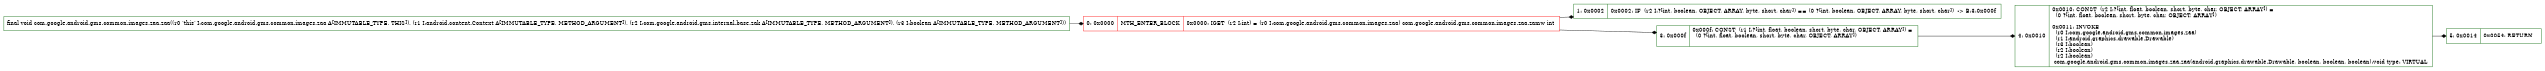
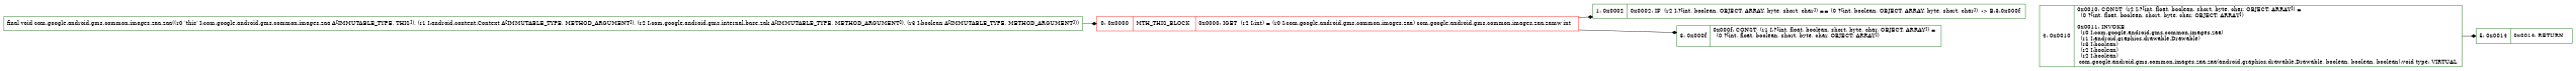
  digraph {
    rankdir=LR
    node [color=darkgreen shape=record]
    edge [arrowhead=diamond]
-   n1 [color=red label="{0\:\ 0x0000|MTH_ENTER_BLOCK\l|0x0000: IGET  (r2 I:int) = (r0 I:com.google.android.gms.common.images.zaa) com.google.android.gms.common.images.zaa.zamw int \l}"]
+   n1 [color=red label="{0\:\ 0x0000|MTH_THIS_BLOCK\l|0x0000: IGET  (r2 I:int) = (r0 I:com.google.android.gms.common.images.zaa) com.google.android.gms.common.images.zaa.zamw int \l}"]
    n2 [label="{1\:\ 0x0002|0x0002: IF  (r2 I:?[int, boolean, OBJECT, ARRAY, byte, short, char]) == (0 ?[int, boolean, OBJECT, ARRAY, byte, short, char])  \-\> B:3:0x000f \l}"]
    n3 [label="{3\:\ 0x000f|0x000f: CONST  (r1 I:?[int, float, boolean, short, byte, char, OBJECT, ARRAY]) = \l  (0 ?[int, float, boolean, short, byte, char, OBJECT, ARRAY])\l \l}"]
    n4 [label="{4\:\ 0x0010|0x0010: CONST  (r2 I:?[int, float, boolean, short, byte, char, OBJECT, ARRAY]) = \l  (0 ?[int, float, boolean, short, byte, char, OBJECT, ARRAY])\l \l0x0011: INVOKE  \l  (r0 I:com.google.android.gms.common.images.zaa)\l  (r1 I:android.graphics.drawable.Drawable)\l  (r3 I:boolean)\l  (r2 I:boolean)\l  (r2 I:boolean)\l com.google.android.gms.common.images.zaa.zaa(android.graphics.drawable.Drawable, boolean, boolean, boolean):void type: VIRTUAL \l}"]
-   n5 [label="{5\:\ 0x0014|0x0054: RETURN   \l}"]
+   n5 [label="{5\:\ 0x0014|0x0014: RETURN   \l}"]
    n6 [label="{final void com.google.android.gms.common.images.zaa.zaa((r0 'this' I:com.google.android.gms.common.images.zaa A[IMMUTABLE_TYPE, THIS]), (r1 I:android.content.Context A[IMMUTABLE_TYPE, METHOD_ARGUMENT]), (r2 I:com.google.android.gms.internal.base.zak A[IMMUTABLE_TYPE, METHOD_ARGUMENT]), (r3 I:boolean A[IMMUTABLE_TYPE, METHOD_ARGUMENT])) }"]
    n1 -> n2
    n1 -> n3
-   n3 -> n4
    n4 -> n5
    n6 -> n1
  }
